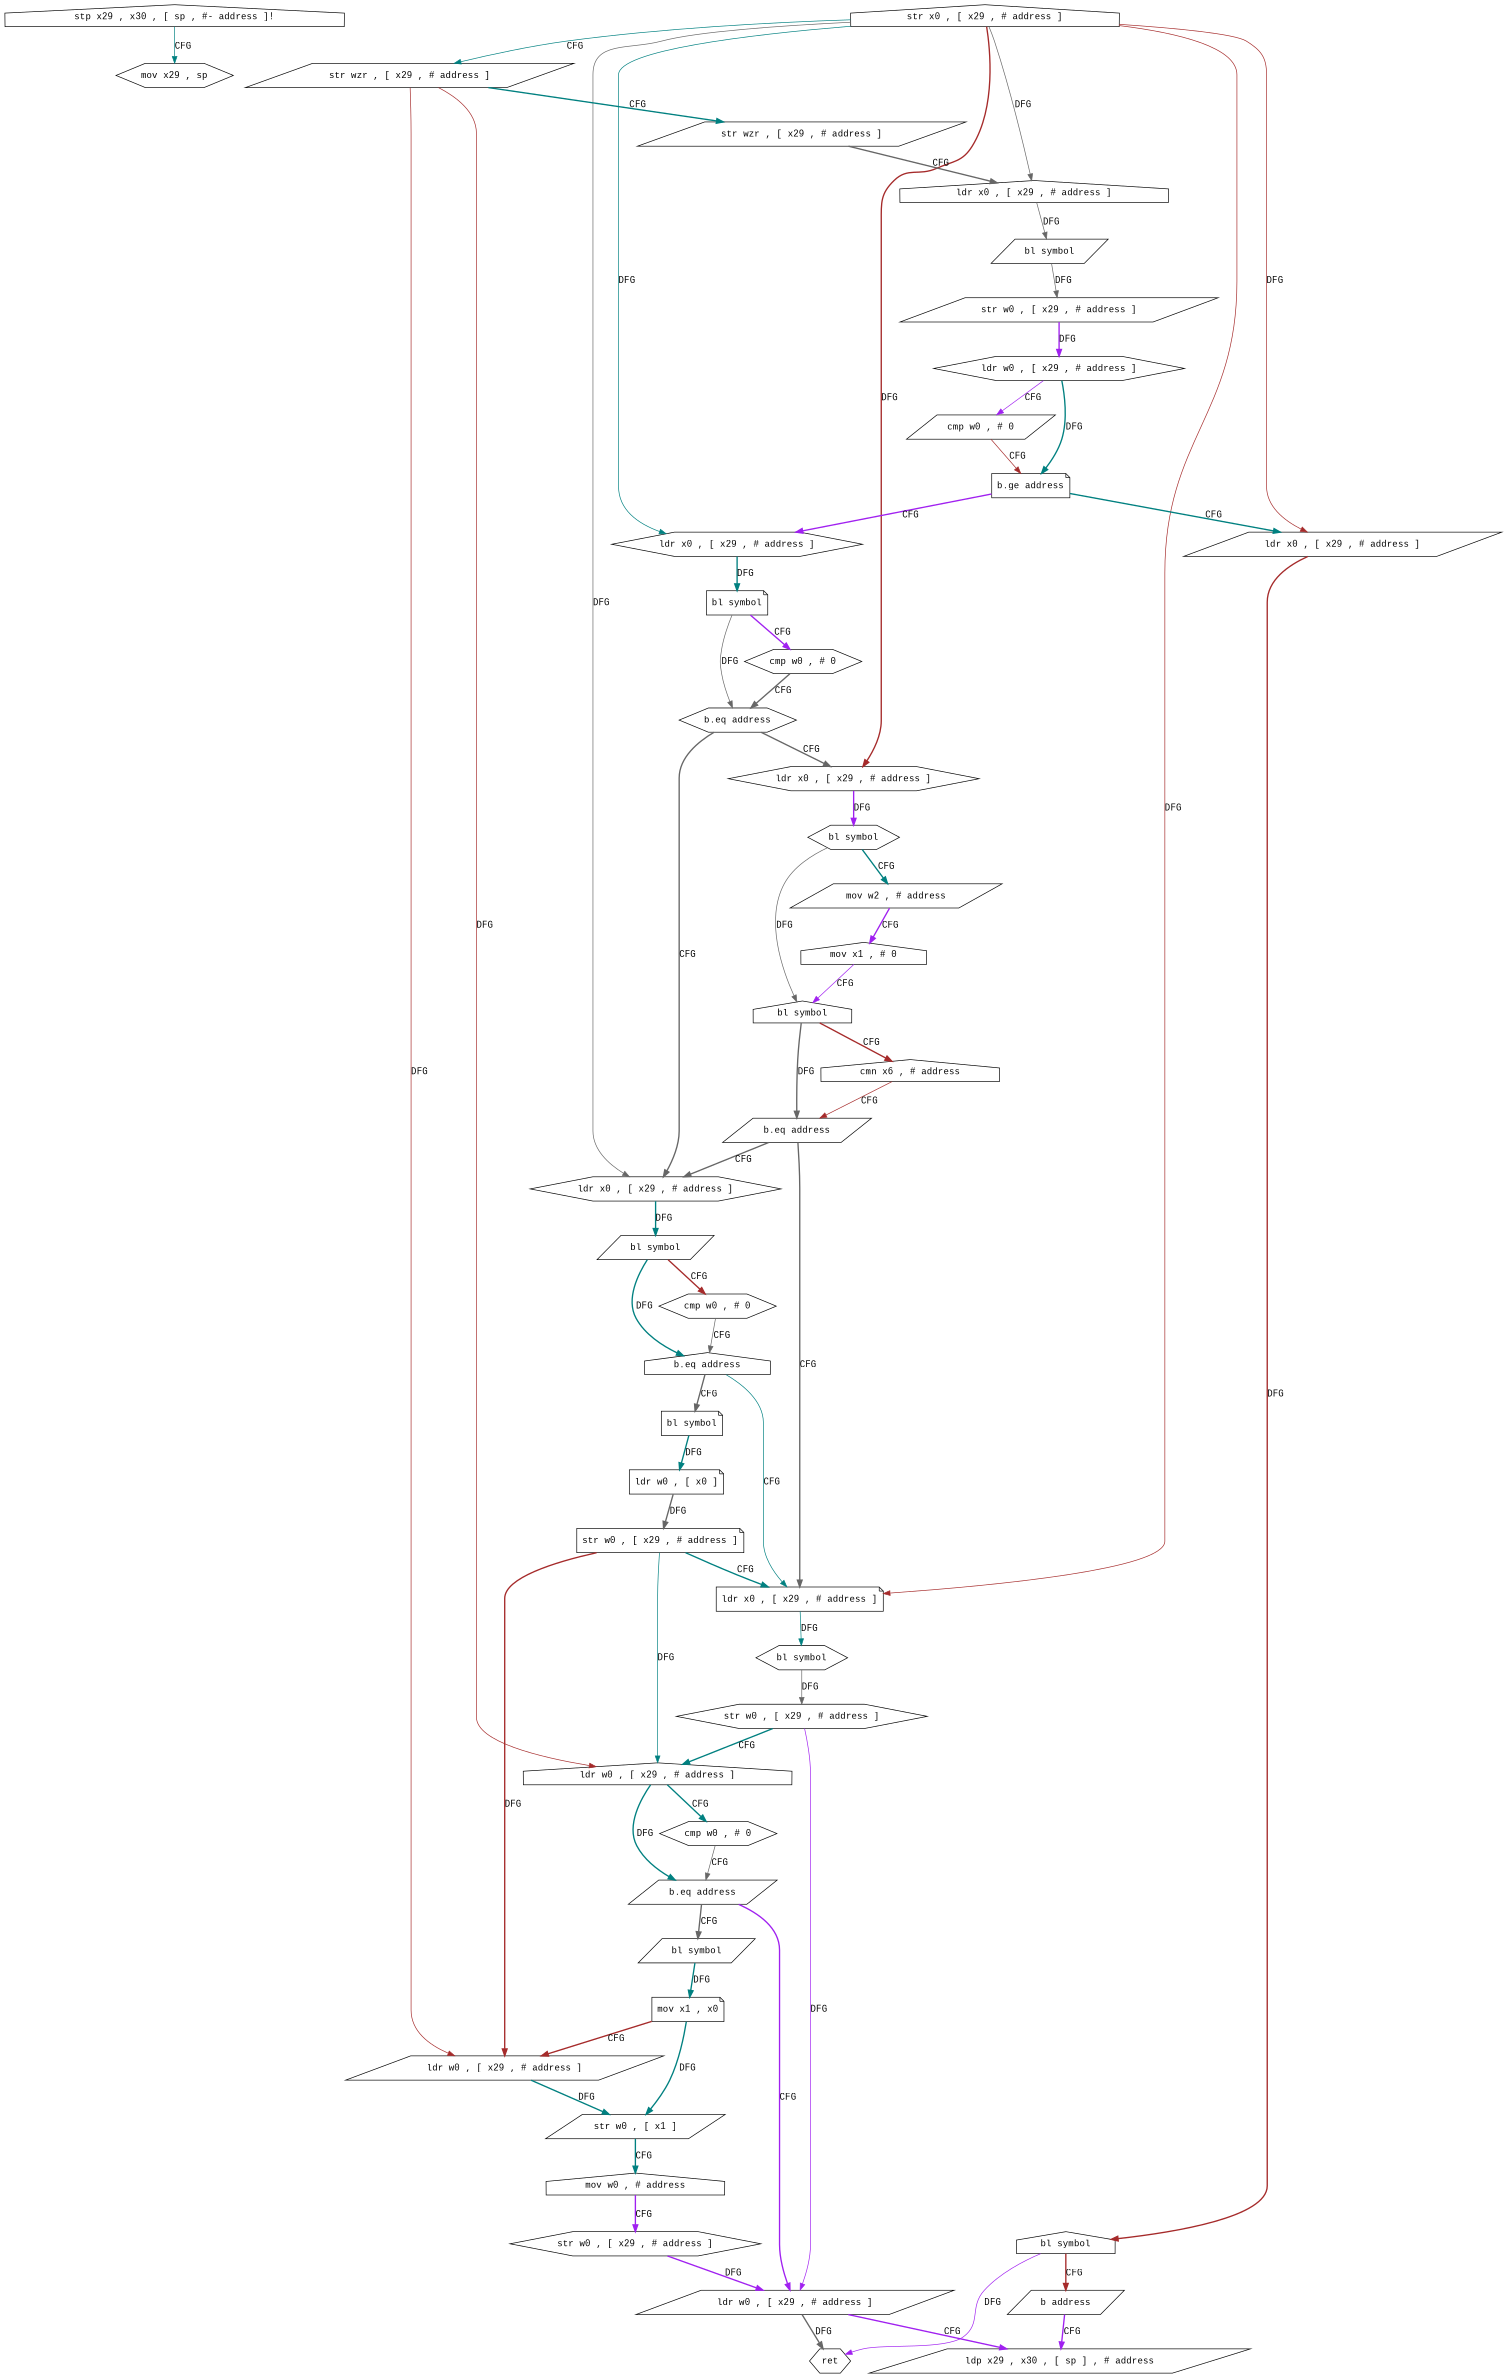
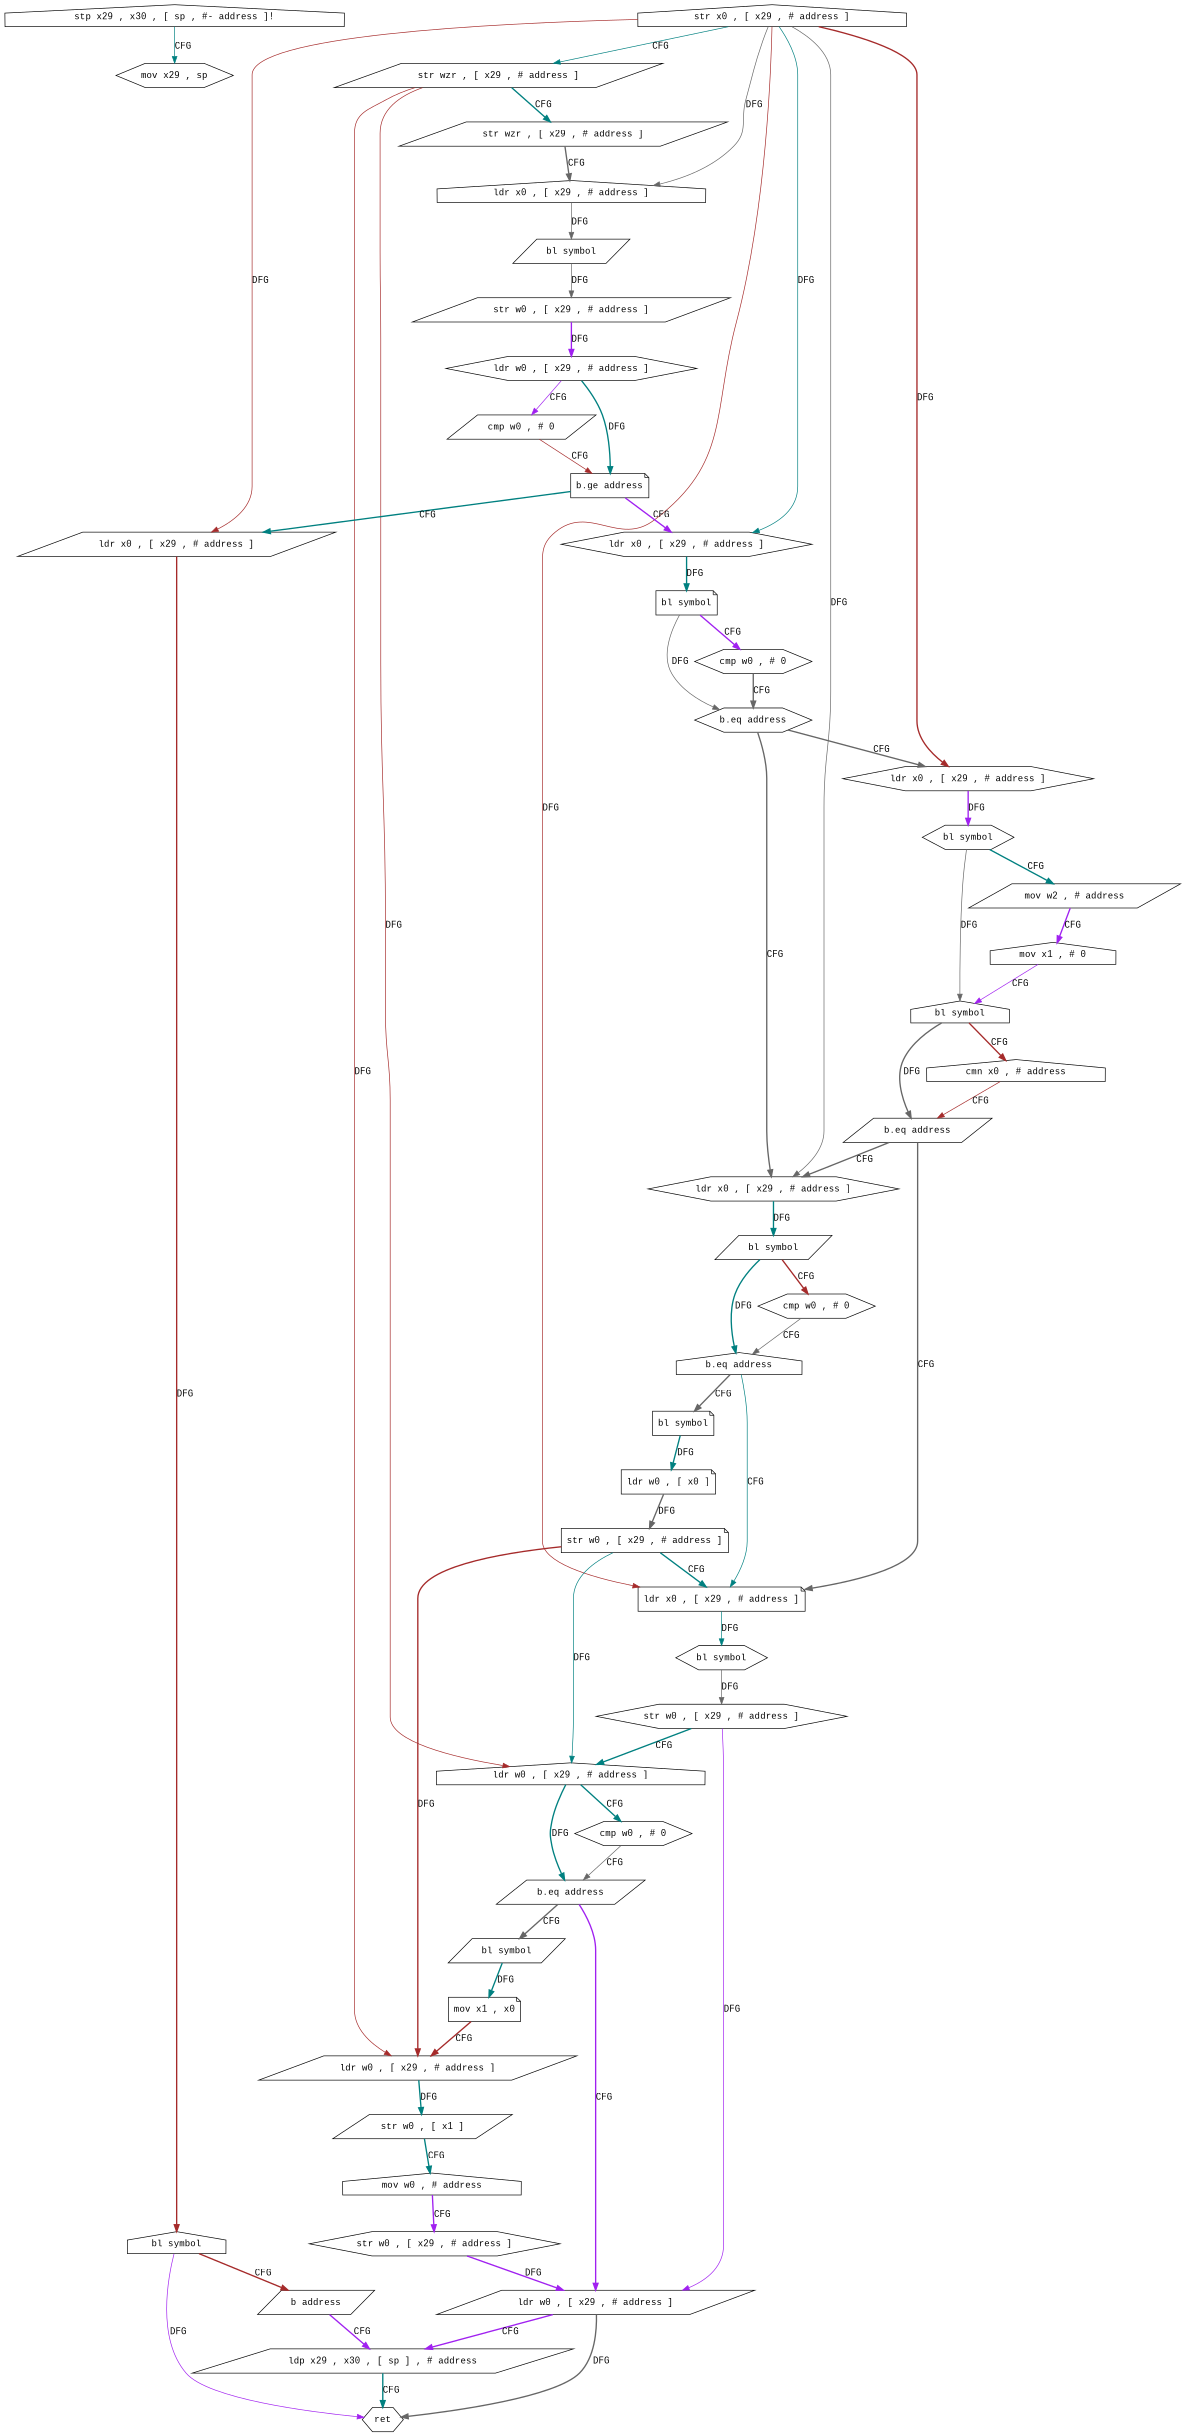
  digraph {
    fontname="Liberation Mono"
    node [fontname="Liberation Mono" shape=parallelogram]
    edge [color=teal fontname="Liberation Mono" style=bold]
    n1 [label="stp x29 , x30 , [ sp , #- address ]!" shape=house]
    n2 [label="mov x29 , sp" shape=hexagon]
    n3 [label="str x0 , [ x29 , # address ]" shape=house]
    n4 [label="str wzr , [ x29 , # address ]"]
    n5 [label="ldr x0 , [ x29 , # address ]" shape=house]
    n6 [label="ldr x0 , [ x29 , # address ]" shape=hexagon]
    n7 [label="ldr x0 , [ x29 , # address ]"]
    n8 [label="ldr x0 , [ x29 , # address ]" shape=hexagon]
    n9 [label="ldr x0 , [ x29 , # address ]" shape=hexagon]
    n10 [label="ldr x0 , [ x29 , # address ]" shape=note]
    n11 [label="str wzr , [ x29 , # address ]"]
    n12 [label="ldr w0 , [ x29 , # address ]" shape=house]
    n13 [label="ldr w0 , [ x29 , # address ]"]
    n14 [label="bl symbol"]
    n15 [label="bl symbol" shape=note]
    n16 [label="bl symbol" shape=house]
    n17 [label="bl symbol"]
    n18 [label="bl symbol" shape=hexagon]
    n19 [label="bl symbol" shape=hexagon]
    n20 [label="cmp w0 , # 0" shape=hexagon]
    n21 [label="b.eq address"]
    n22 [label="str w0 , [ x1 ]"]
    n23 [label="str w0 , [ x29 , # address ]"]
    n24 [label="ldr w0 , [ x29 , # address ]" shape=hexagon]
    n25 [label="cmp w0 , # 0"]
    n26 [label="b.ge address" shape=note]
    n27 [label="cmp w0 , # 0" shape=hexagon]
    n28 [label="b.eq address" shape=hexagon]
    n29 [label="b address"]
    n30 [label=ret shape=hexagon]
    n31 [label="cmp w0 , # 0" shape=hexagon]
    n32 [label="b.eq address" shape=house]
    n33 [label="mov w2 , # address"]
    n34 [label="bl symbol" shape=house]
    n35 [label="ldp x29 , x30 , [ sp ] , # address"]
    n36 [label="bl symbol" shape=note]
    n37 [label="ldr w0 , [ x0 ]" shape=note]
    n38 [label="str w0 , [ x29 , # address ]" shape=hexagon]
    n39 [label="str w0 , [ x29 , # address ]" shape=note]
    n40 [label="mov x1 , # 0" shape=house]
-   n41 [label="cmn x6 , # address" shape=house]
+   n41 [label="cmn x0 , # address" shape=house]
    n42 [label="b.eq address"]
    n43 [label="ldr w0 , [ x29 , # address ]"]
    n44 [label="bl symbol"]
    n45 [label="mov x1 , x0" shape=note]
    n46 [label="mov w0 , # address" shape=house]
    n47 [label="str w0 , [ x29 , # address ]" shape=hexagon]
    n1 -> n2 [label=CFG style=solid]
    n3 -> n4 [label=CFG style=solid]
    n3 -> n5 [color=gray40 label=DFG style=solid]
    n3 -> n6 [label=DFG style=solid]
    n3 -> n7 [color=brown label=DFG style=solid]
    n3 -> n8 [color=gray40 label=DFG style=solid]
    n3 -> n9 [color=brown label=DFG]
    n3 -> n10 [color=brown label=DFG style=solid]
    n4 -> n11 [label=CFG]
    n4 -> n12 [color=brown label=DFG style=solid]
    n4 -> n13 [color=brown label=DFG style=solid]
    n5 -> n14 [color=gray40 label=DFG style=solid]
    n6 -> n15 [label=DFG]
    n7 -> n16 [color=brown label=DFG]
    n8 -> n17 [label=DFG]
    n9 -> n18 [color=purple label=DFG]
    n10 -> n19 [label=DFG style=solid]
    n11 -> n5 [color=gray40 label=CFG]
    n12 -> n20 [label=CFG]
    n12 -> n21 [label=DFG]
    n13 -> n22 [label=DFG]
    n14 -> n23 [color=gray40 label=DFG style=solid]
    n15 -> n27 [color=purple label=CFG]
    n15 -> n28 [color=gray40 label=DFG style=solid]
    n16 -> n29 [color=brown label=CFG]
    n16 -> n30 [color=purple label=DFG style=solid]
    n17 -> n31 [color=brown label=CFG]
    n17 -> n32 [label=DFG]
    n18 -> n33 [label=CFG]
    n18 -> n34 [color=gray40 label=DFG style=solid]
    n19 -> n38 [color=gray40 label=DFG style=solid]
    n20 -> n21 [color=gray40 label=CFG style=solid]
    n21 -> n43 [color=purple label=CFG]
    n21 -> n44 [color=gray40 label=CFG]
    n22 -> n46 [label=CFG]
    n23 -> n24 [color=purple label=DFG]
    n24 -> n25 [color=purple label=CFG style=solid]
    n24 -> n26 [label=DFG]
    n25 -> n26 [color=brown label=CFG style=solid]
    n26 -> n6 [color=purple label=CFG]
    n26 -> n7 [label=CFG]
    n27 -> n28 [color=gray40 label=CFG]
    n28 -> n8 [color=gray40 label=CFG]
    n28 -> n9 [color=gray40 label=CFG]
    n29 -> n35 [color=purple label=CFG]
    n31 -> n32 [color=gray40 label=CFG style=solid]
    n32 -> n10 [label=CFG style=solid]
    n32 -> n36 [color=gray40 label=CFG]
    n33 -> n40 [color=purple label=CFG]
    n34 -> n41 [color=brown label=CFG]
    n34 -> n42 [color=gray40 label=DFG]
+   n35 -> n30 [label=CFG]
    n36 -> n37 [label=DFG]
    n37 -> n39 [color=gray40 label=DFG]
    n38 -> n12 [label=CFG]
    n38 -> n43 [color=purple label=DFG style=solid]
    n39 -> n10 [label=CFG]
    n39 -> n12 [label=DFG style=solid]
    n39 -> n13 [color=brown label=DFG]
    n40 -> n34 [color=purple label=CFG style=solid]
    n41 -> n42 [color=brown label=CFG style=solid]
    n42 -> n8 [color=gray40 label=CFG]
    n42 -> n10 [color=gray40 label=CFG]
    n43 -> n30 [color=gray40 label=DFG]
    n43 -> n35 [color=purple label=CFG]
    n44 -> n45 [label=DFG]
    n45 -> n13 [color=brown label=CFG]
-   n45 -> n22 [label=DFG]
    n46 -> n47 [color=purple label=CFG]
    n47 -> n43 [color=purple label=DFG]
  }
